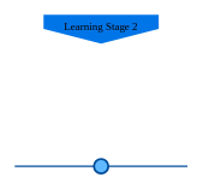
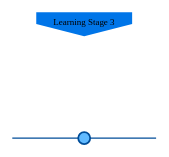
  <mxCell id="0" />
  <mxCell id="1" parent="0" />
  <mxCell id="2" value="" style="line;strokeWidth=2;html=1;fillColor=none;fontSize=28;fontColor=#004D99;strokeColor=#004D99;" parent="1" vertex="1"><mxGeometry x="20" y="225" width="240" height="10" as="geometry" /></mxCell>
  <mxCell id="3" value="" style="ellipse;whiteSpace=wrap;html=1;fillColor=#61BAFF;fontSize=28;fontColor=#004D99;strokeWidth=3;strokeColor=#004D99;" parent="1" vertex="1"><mxGeometry x="130" y="220" width="20" height="20" as="geometry" /></mxCell>
- <mxCell id="4" value="&lt;span&gt;&lt;font color=&quot;#000000&quot; face=&quot;Serif&quot;&gt;Learning Stage 2&lt;/font&gt;&lt;/span&gt;" style="shape=offPageConnector;whiteSpace=wrap;html=1;fillColor=#0075E8;fontSize=15;fontColor=#FFFFFF;size=0.509;verticalAlign=top;strokeColor=none;" parent="1" vertex="1"><mxGeometry x="60" y="20" width="160" height="40" as="geometry" /></mxCell>
+ <mxCell id="4" value="&lt;span&gt;&lt;font color=&quot;#000000&quot; face=&quot;Serif&quot;&gt;Learning Stage 3&lt;/font&gt;&lt;/span&gt;" style="shape=offPageConnector;whiteSpace=wrap;html=1;fillColor=#0075E8;fontSize=15;fontColor=#FFFFFF;size=0.509;verticalAlign=top;strokeColor=none;" parent="1" vertex="1"><mxGeometry x="60" y="20" width="160" height="40" as="geometry" /></mxCell>
